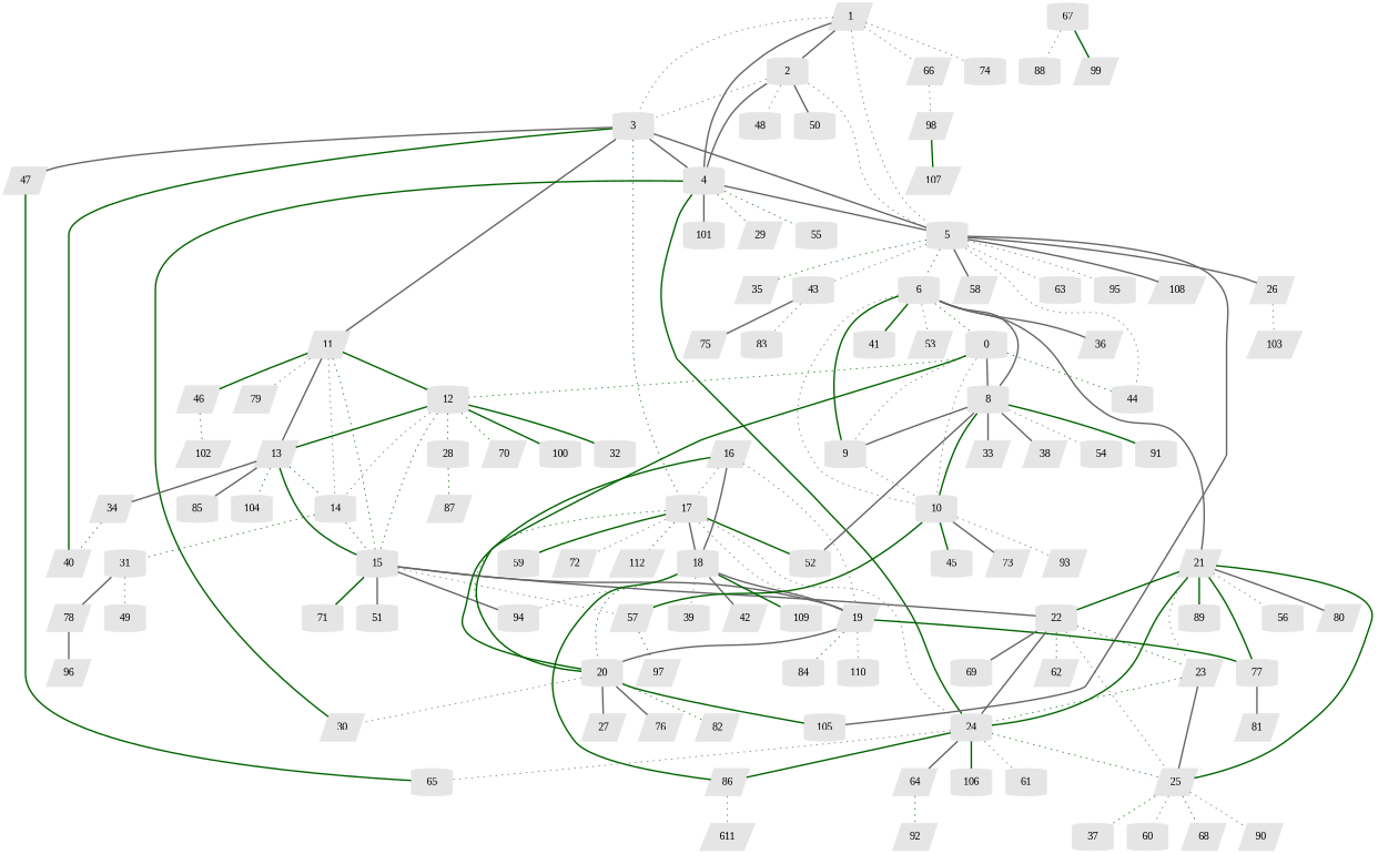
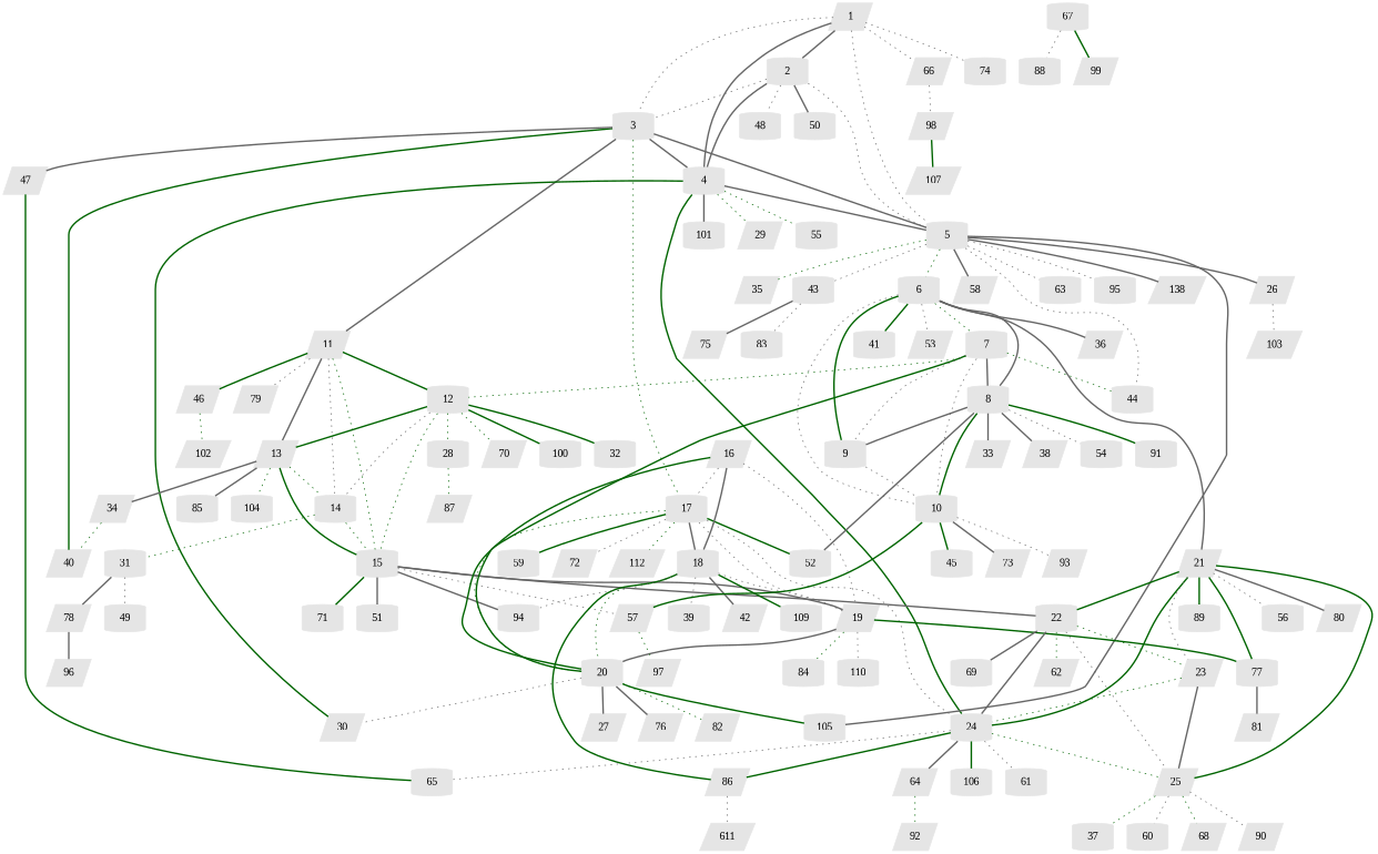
  graph {
    fontname="Liberation Serif"
    node [color=gray90 fontname="Liberation Serif" shape=cylinder style=filled]
    edge [color=gray40 fontname="Liberation Serif" style=bold]
    1 [shape=parallelogram]
    2
    3
    4
    5
    66 [shape=parallelogram]
    74
    48
    50
    11 [shape=parallelogram]
    17
    40 [shape=parallelogram]
    47 [shape=parallelogram]
    24
    29 [shape=parallelogram]
    30 [shape=parallelogram]
    55
    101
    6
    26 [shape=parallelogram]
    35 [shape=parallelogram]
    43
    44
    58 [shape=parallelogram]
    63
    95
    105
-   108 [shape=parallelogram]
+   108 [shape=parallelogram label=138]
    98 [shape=parallelogram]
    12
    13 [shape=parallelogram]
    14
    15
    46 [shape=parallelogram]
    79 [shape=parallelogram]
    20
    52
    19 [shape=parallelogram]
    18
    59
    72 [shape=parallelogram]
    112 [shape=parallelogram]
    65
    86 [shape=parallelogram]
    25 [shape=parallelogram]
    61
    64 [shape=parallelogram]
    106
-   7 [label=0]
+   7
    8
    9
    10
    21 [shape=parallelogram]
    36 [shape=parallelogram]
    41
    53 [shape=parallelogram]
    103 [shape=parallelogram]
    75 [shape=parallelogram]
    83
    33 [shape=parallelogram]
    38 [shape=parallelogram]
    54
    91
    45
    57 [shape=parallelogram]
    73 [shape=parallelogram]
    93 [shape=parallelogram]
    22
    77
    23 [shape=parallelogram]
    56
    80 [shape=parallelogram]
    89
    28
    32
    70 [shape=parallelogram]
    100
    27 [shape=parallelogram]
    76 [shape=parallelogram]
    82 [shape=parallelogram]
    97 [shape=parallelogram]
    34 [shape=parallelogram]
    85
    104
    31
    51
    71
    94
    102 [shape=parallelogram]
    87 [shape=parallelogram]
    49
    78 [shape=parallelogram]
    84
    110
    62 [shape=parallelogram]
    69
    16 [shape=parallelogram]
    39
    42 [shape=parallelogram]
    109
    67
    88
    99 [shape=parallelogram]
    n104 [label=611 shape=parallelogram]
    81 [shape=parallelogram]
    37
    60
    68 [shape=parallelogram]
    90 [shape=parallelogram]
    92 [shape=parallelogram]
    96 [shape=parallelogram]
    107 [shape=parallelogram]
    1 -- 2
    1 -- 3 [style=dotted]
    1 -- 4
    1 -- 5 [style=dotted]
    1 -- 66 [style=dotted]
    1 -- 74 [style=dotted]
    2 -- 3 [style=dotted]
    2 -- 4
    2 -- 5 [style=dotted]
    2 -- 48 [style=dotted]
    2 -- 50
    3 -- 4
    3 -- 5
    3 -- 11
    3 -- 17 [color=darkgreen style=dotted]
    3 -- 40 [color=darkgreen]
    3 -- 47
    4 -- 5
    4 -- 24 [color=darkgreen]
    4 -- 29 [color=darkgreen style=dotted]
    4 -- 30 [color=darkgreen]
    4 -- 55 [color=darkgreen style=dotted]
    4 -- 101
    5 -- 6 [color=darkgreen style=dotted]
    5 -- 26
    5 -- 35 [color=darkgreen style=dotted]
    5 -- 43 [style=dotted]
    5 -- 44 [style=dotted]
    5 -- 58
    5 -- 63 [style=dotted]
    5 -- 95 [style=dotted]
    5 -- 105
    5 -- 108
    66 -- 98 [style=dotted]
    11 -- 12 [color=darkgreen]
    11 -- 13
    11 -- 14 [style=dotted]
    11 -- 15 [color=darkgreen style=dotted]
    11 -- 46 [color=darkgreen]
    11 -- 79 [style=dotted]
    17 -- 24 [style=dotted]
    17 -- 20 [color=darkgreen style=dotted]
    17 -- 52 [color=darkgreen]
    17 -- 19 [style=dotted]
    17 -- 18
    17 -- 59 [color=darkgreen]
    17 -- 72 [style=dotted]
    17 -- 112 [color=darkgreen style=dotted]
    47 -- 65 [color=darkgreen]
    24 -- 65 [style=dotted]
    24 -- 86 [color=darkgreen]
    24 -- 25 [color=darkgreen style=dotted]
    24 -- 61 [style=dotted]
    24 -- 64
    24 -- 106 [color=darkgreen]
    6 -- 7 [color=darkgreen style=dotted]
    6 -- 8
    6 -- 9 [color=darkgreen]
    6 -- 10 [style=dotted]
    6 -- 21
    6 -- 36
    6 -- 41 [color=darkgreen]
    6 -- 53 [style=dotted]
    26 -- 103 [style=dotted]
    43 -- 75
    43 -- 83 [style=dotted]
    98 -- 107 [color=darkgreen]
    12 -- 13 [color=darkgreen]
    12 -- 14 [style=dotted]
    12 -- 15 [color=darkgreen style=dotted]
    12 -- 28 [color=darkgreen style=dotted]
    12 -- 32 [color=darkgreen]
    12 -- 70 [color=darkgreen style=dotted]
    12 -- 100 [color=darkgreen]
    13 -- 14 [color=darkgreen style=dotted]
    13 -- 15 [color=darkgreen]
    13 -- 34
    13 -- 85
    13 -- 104 [color=darkgreen style=dotted]
    14 -- 15 [color=darkgreen style=dotted]
    14 -- 31 [color=darkgreen style=dotted]
    15 -- 19
    15 -- 57 [style=dotted]
    15 -- 22
    15 -- 51
    15 -- 71 [color=darkgreen]
    15 -- 94
    46 -- 102 [color=darkgreen style=dotted]
    20 -- 30 [style=dotted]
    20 -- 105 [color=darkgreen]
    20 -- 27
    20 -- 76
    20 -- 82 [color=darkgreen style=dotted]
    19 -- 20
    19 -- 77 [color=darkgreen]
    19 -- 84 [color=darkgreen style=dotted]
    19 -- 110 [style=dotted]
    18 -- 20 [color=darkgreen style=dotted]
-   18 -- 19
+   18 -- 19 [style=dotted]
    18 -- 86 [color=darkgreen]
    18 -- 94 [style=dotted]
    18 -- 39 [style=dotted]
    18 -- 42
    18 -- 109 [color=darkgreen]
    86 -- n104 [style=dotted]
    25 -- 37 [color=darkgreen style=dotted]
    25 -- 60 [style=dotted]
    25 -- 68 [color=darkgreen style=dotted]
    25 -- 90 [style=dotted]
    64 -- 92 [color=darkgreen style=dotted]
    7 -- 44 [color=darkgreen style=dotted]
    7 -- 12 [color=darkgreen style=dotted]
    7 -- 20 [color=darkgreen]
    7 -- 8
    7 -- 9 [style=dotted]
    7 -- 10 [style=dotted]
    8 -- 52
    8 -- 9
    8 -- 10 [color=darkgreen]
    8 -- 33
    8 -- 38
    8 -- 54 [style=dotted]
    8 -- 91 [color=darkgreen]
    9 -- 10 [style=dotted]
    10 -- 45 [color=darkgreen]
    10 -- 57 [color=darkgreen]
    10 -- 73
    10 -- 93 [style=dotted]
    21 -- 24 [color=darkgreen]
    21 -- 25 [color=darkgreen]
    21 -- 22 [color=darkgreen]
    21 -- 77 [color=darkgreen]
    21 -- 23 [style=dotted]
    21 -- 56 [style=dotted]
    21 -- 80
    21 -- 89 [color=darkgreen]
    57 -- 97 [color=darkgreen style=dotted]
    22 -- 24
    22 -- 25 [style=dotted]
    22 -- 23 [color=darkgreen style=dotted]
    22 -- 62 [color=darkgreen style=dotted]
    22 -- 69
    77 -- 81
    23 -- 24 [color=darkgreen style=dotted]
    23 -- 25
    28 -- 87 [color=darkgreen style=dotted]
    34 -- 40 [color=darkgreen style=dotted]
    31 -- 49 [style=dotted]
    31 -- 78
    78 -- 96
    16 -- 17 [style=dotted]
    16 -- 20 [color=darkgreen]
    16 -- 19 [style=dotted]
    16 -- 18
    67 -- 88 [style=dotted]
    67 -- 99 [color=darkgreen]
  }
